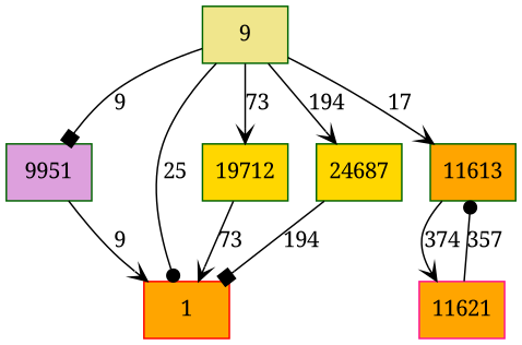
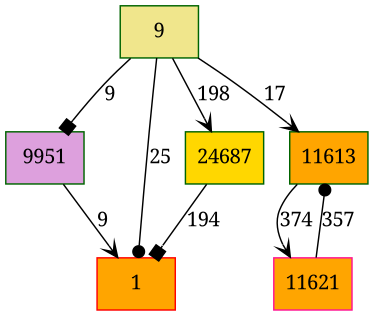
  digraph {
    fontname="Noto Serif"
    rankdir=TB
    node [color=darkgreen fillcolor=orange fontname="Noto Serif" shape=rectangle style=filled]
    edge [arrowhead=vee fontname="Noto Serif"]
    9951 [fillcolor=plum]
    1 [color=red]
    11621 [color=deeppink]
    11613
-   19712 [fillcolor=gold]
    24687 [fillcolor=gold]
    n7 [fillcolor=khaki label=9]
    9951 -> 1 [label=9]
    11621 -> 11613 [arrowhead=dot label=357]
    11613 -> 11621 [label=374]
-   19712 -> 1 [label=73]
    24687 -> 1 [arrowhead=box label=194]
    n7 -> 9951 [arrowhead=box label=9]
    n7 -> 1 [arrowhead=dot label=25]
    n7 -> 11613 [label=17]
-   n7 -> 19712 [label=73]
-   n7 -> 24687 [label=194]
+   n7 -> 24687 [label=198]
  }
